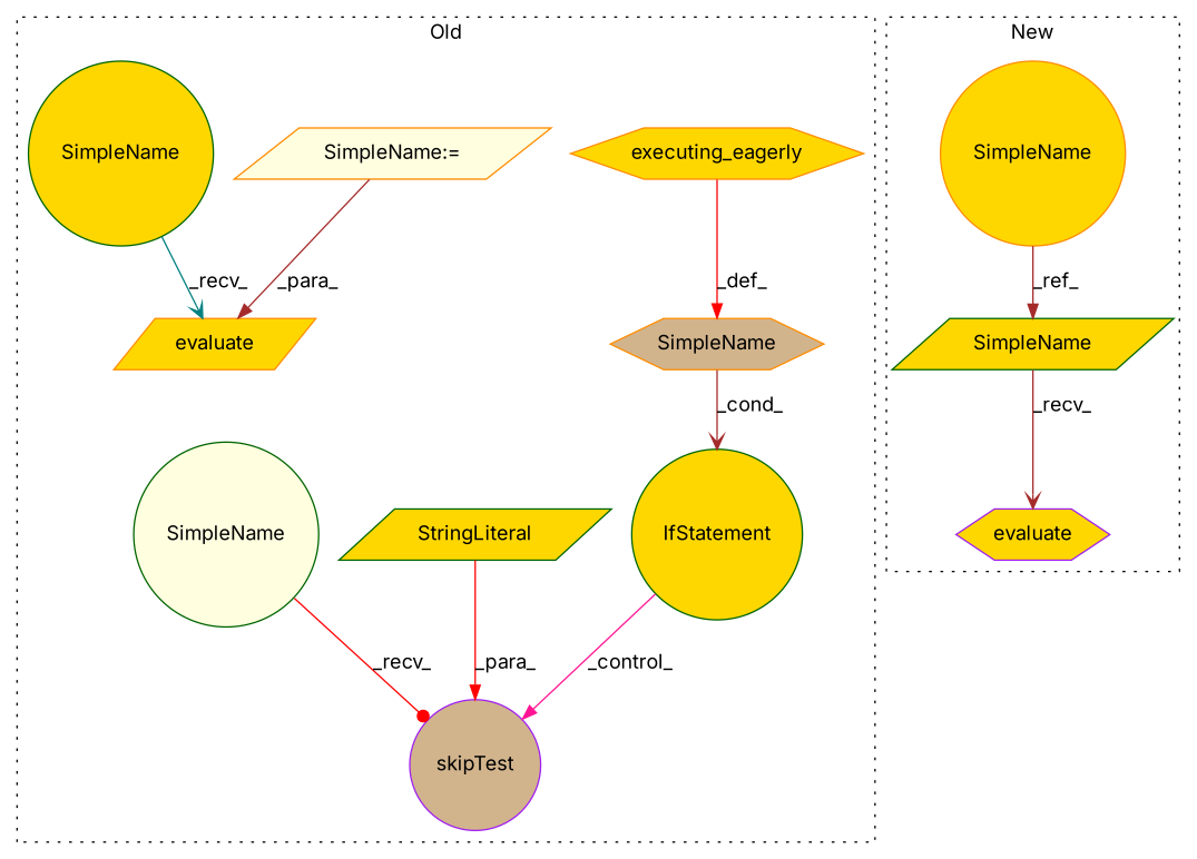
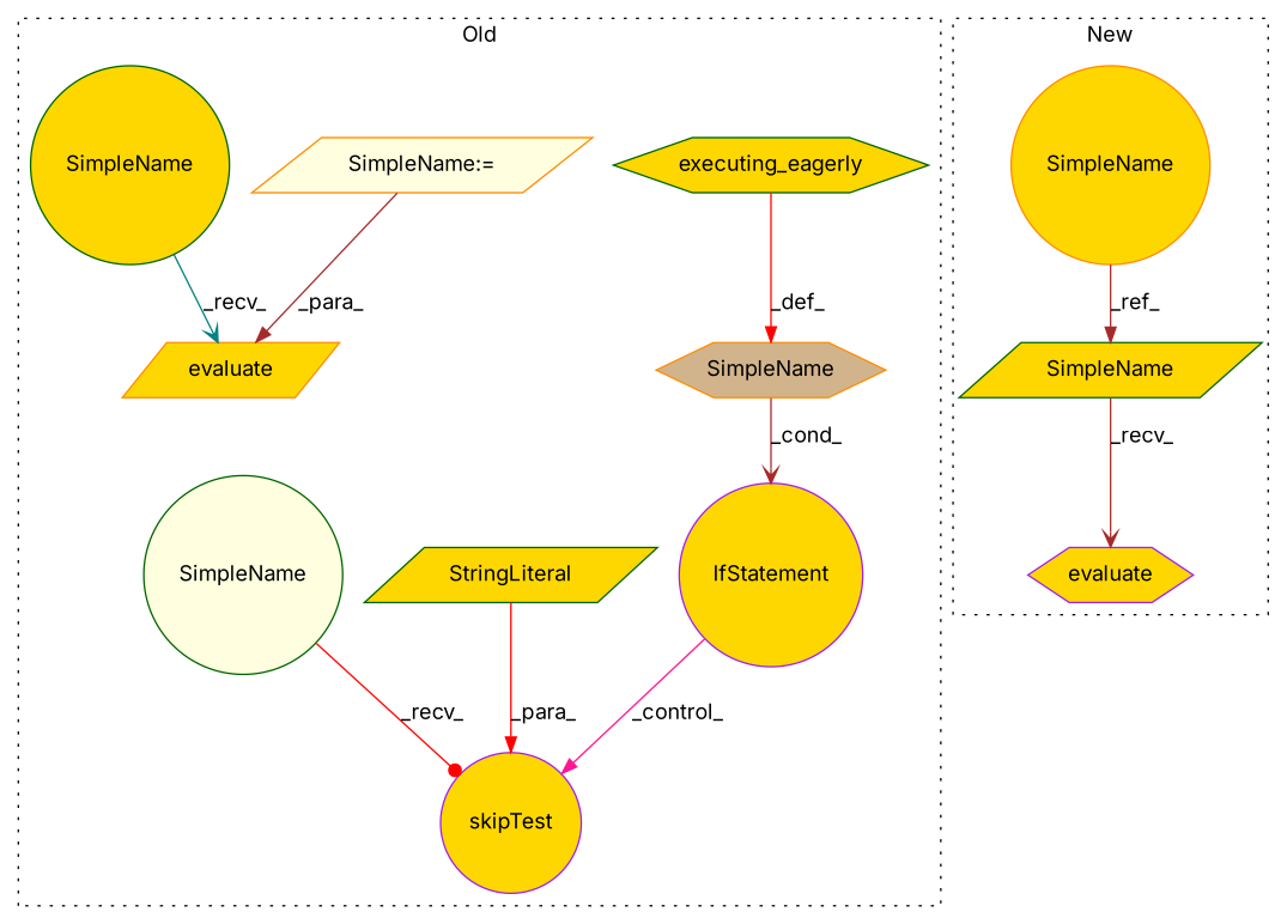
  digraph {
    fontname=Inter
    node [a=42 color=darkorange fillcolor=gold fontname=Inter l=4 shape=circle style=filled]
    edge [arrowhead=normal color=brown fontname=Inter]
-   n1 [a=32 l=19 label=executing_eagerly s=4712 shape=hexagon]
-   n2 [a=32 color=purple fillcolor=tan l="9,1" label=skipTest s="4746,4768"]
+   n1 [a=32 color=darkgreen l=19 label=executing_eagerly s=4712 shape=hexagon]
+   n2 [a=32 color=purple l="9,1" label=skipTest s="4746,4768"]
    n3 [a=45 color=darkgreen l=13 label=StringLiteral s=4755 shape=parallelogram]
    n4 [fillcolor=tan label=SimpleName shape=hexagon l=""]
-   n5 [a=25 color=darkgreen l="4,2" label=IfStatement s="4697,4731"]
+   n5 [a=25 color=purple l="4,2" label=IfStatement s="4697,4731"]
    n6 [a=32 l="9,1" label=evaluate s="5330,5345" shape=parallelogram]
    n7 [a=7 fillcolor=lightyellow l=6 label="SimpleName:=" s=4487 shape=parallelogram]
    n8 [color=darkgreen label=SimpleName s=5325]
    n9 [color=darkgreen fillcolor=lightyellow label=SimpleName s=4741]
    n10 [a=32 color=purple l="9,1" label=evaluate s="4947,4998" shape=hexagon]
    n11 [label=SimpleName s=4379]
    n12 [color=darkgreen label=SimpleName s=4942 shape=parallelogram]
    subgraph cluster_1 {
      label=Old
      style=dotted
      n1
      n2
      n3
      n4
      n5
      n6
      n7
      n8
      n9
    }
    subgraph cluster_2 {
      label=New
      style=dotted
      n10
      n11
      n12
    }
    n1 -> n4 [color=red label=_def_]
    n3 -> n2 [color=red label=_para_]
    n4 -> n5 [arrowhead=vee label=_cond_]
    n5 -> n2 [color=deeppink label=_control_]
    n7 -> n6 [label=_para_]
    n8 -> n6 [arrowhead=vee color=teal label=_recv_]
    n9 -> n2 [arrowhead=dot color=red label=_recv_]
    n11 -> n12 [label=_ref_]
    n12 -> n10 [arrowhead=vee label=_recv_]
  }
